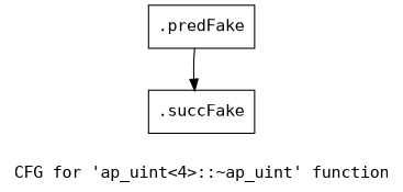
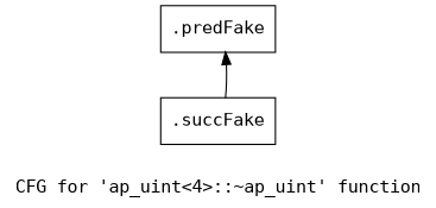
  digraph {
    label="CFG for 'ap_uint\<4\>::~ap_uint' function"
    fontname="DejaVu Sans Mono"
    node [shape=record fontname="DejaVu Sans Mono"]
    n1 [label="{.predFake}"]
    n2 [filename="/media/miguel/NewVolume/Linux/Xilinx/Vitis_HLS/2020.2/include/ap_int.h" label="{.succFake}" linenumber=202]
-   n1 -> n2 [execusionnum=0 filename="/media/miguel/NewVolume/Linux/Xilinx/Vitis_HLS/2020.2/include/ap_int.h" fontname="DejaVu Sans Mono"]
+   n2 -> n1 [execusionnum=0 filename="/media/miguel/NewVolume/Linux/Xilinx/Vitis_HLS/2020.2/include/ap_int.h" fontname="DejaVu Sans Mono"]
  }
